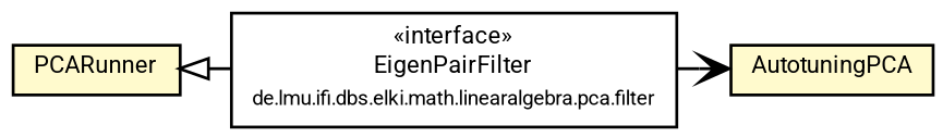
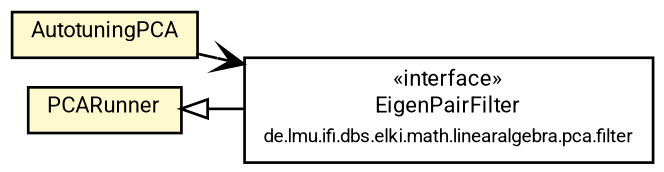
  digraph {
    nodesep=0.15
    rankdir=LR
    ranksep=0.25
    node [fontcolor=black fontname=Roboto fontsize=8 margin=0 shape=plaintext]
    edge [color=black fontname=Roboto fontsize=7 labelfontname=Roboto labelfontsize=7]
    n1 [height=0 label=<<table title="de.lmu.ifi.dbs.elki.math.linearalgebra.pca.AutotuningPCA" border="0" cellborder="1" cellspacing="0" cellpadding="2" bgcolor="lemonChiffon" href="AutotuningPCA.html" target="_parent"> 		<tr><td><table border="0" cellspacing="0" cellpadding="1"> 		<tr><td align="center" balign="center"> <font face="Roboto">AutotuningPCA</font> </td></tr> 		</table></td></tr> 		</table>> width=0]
    n2 [height=0 label=<<table title="de.lmu.ifi.dbs.elki.math.linearalgebra.pca.filter.EigenPairFilter" border="0" cellborder="1" cellspacing="0" cellpadding="2" href="filter/EigenPairFilter.html" target="_parent"> 		<tr><td><table border="0" cellspacing="0" cellpadding="1"> 		<tr><td align="center" balign="center"> &#171;interface&#187; </td></tr> 		<tr><td align="center" balign="center"> <font face="Roboto">EigenPairFilter</font> </td></tr> 		<tr><td align="center" balign="center"> <font face="Roboto" point-size="7.0">de.lmu.ifi.dbs.elki.math.linearalgebra.pca.filter</font> </td></tr> 		</table></td></tr> 		</table>> width=0]
    n3 [height=0 label=<<table title="de.lmu.ifi.dbs.elki.math.linearalgebra.pca.PCARunner" border="0" cellborder="1" cellspacing="0" cellpadding="2" bgcolor="LemonChiffon" href="PCARunner.html" target="_parent"> 		<tr><td><table border="0" cellspacing="0" cellpadding="1"> 		<tr><td align="center" balign="center"> <font face="Roboto">PCARunner</font> </td></tr> 		</table></td></tr> 		</table>> width=0]
-   n2 -> n1 [arrowhead=open weight=1]
+   n1 -> n2 [arrowhead=open weight=1]
    n3 -> n2 [arrowtail=empty dir=back weight=10]
  }
